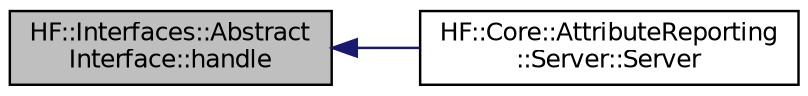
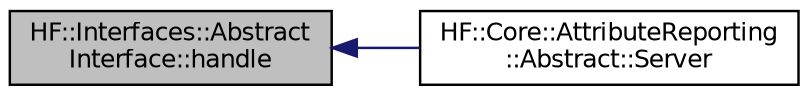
  digraph {
    rankdir=LR
    node [color=black fontname=Helvetica fontsize=10 shape=record style=filled]
    n1 [fillcolor=grey75 fontcolor=black height=0.2 label="HF::Interfaces::Abstract\lInterface::handle" width=0.4]
-   n2 [fillcolor=white height=0.2 label="HF::Core::AttributeReporting\l::Server::Server" width=0.4]
+   n2 [fillcolor=white height=0.2 label="HF::Core::AttributeReporting\l::Abstract::Server" width=0.4]
    n1 -> n2 [color=midnightblue dir=back fontname=Helvetica fontsize=10 labelfontname=Helvetica labelfontsize=10 style=solid]
  }
